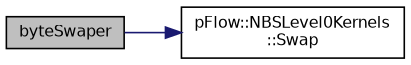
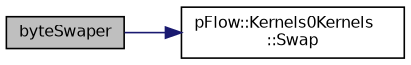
  digraph {
    rankdir=LR
    node [color=black fontname=Helvetica fontsize=10 shape=record style=filled]
    n1 [fillcolor=grey75 fontcolor=black height=0.2 label=byteSwaper width=0.4]
-   n2 [fillcolor=white height=0.2 label="pFlow::NBSLevel0Kernels\l::Swap" width=0.4]
+   n2 [fillcolor=white height=0.2 label="pFlow::Kernels0Kernels\l::Swap" width=0.4]
    n1 -> n2 [color=midnightblue fontname=Helvetica fontsize=10 labelfontname=Helvetica labelfontsize=10 style=solid]
  }
